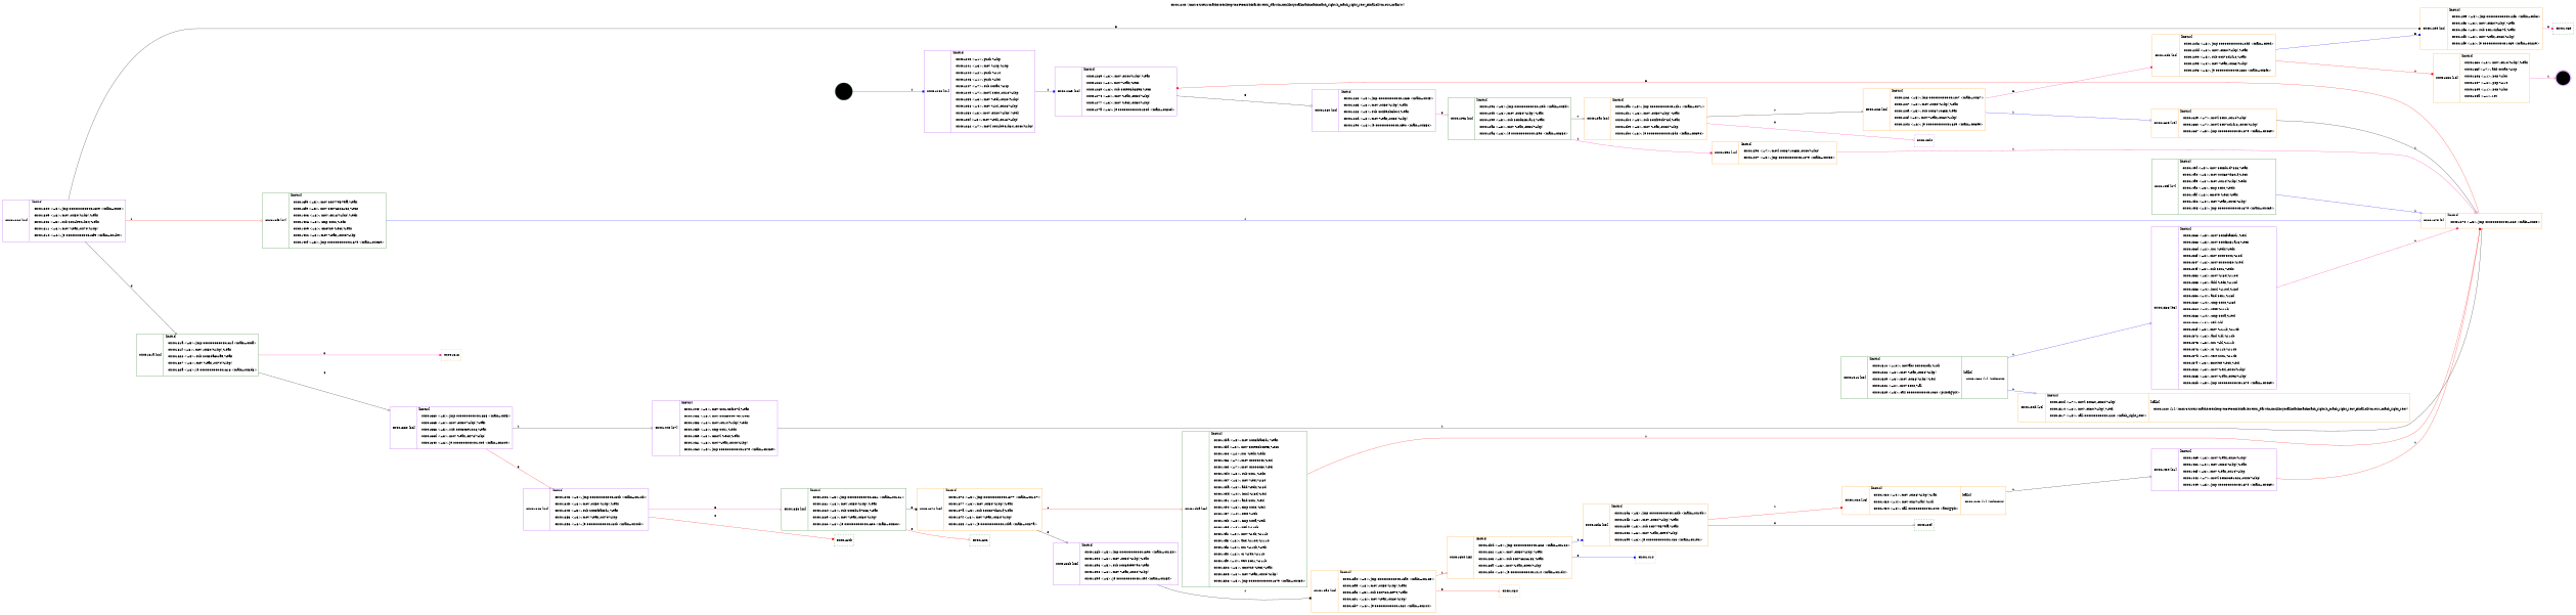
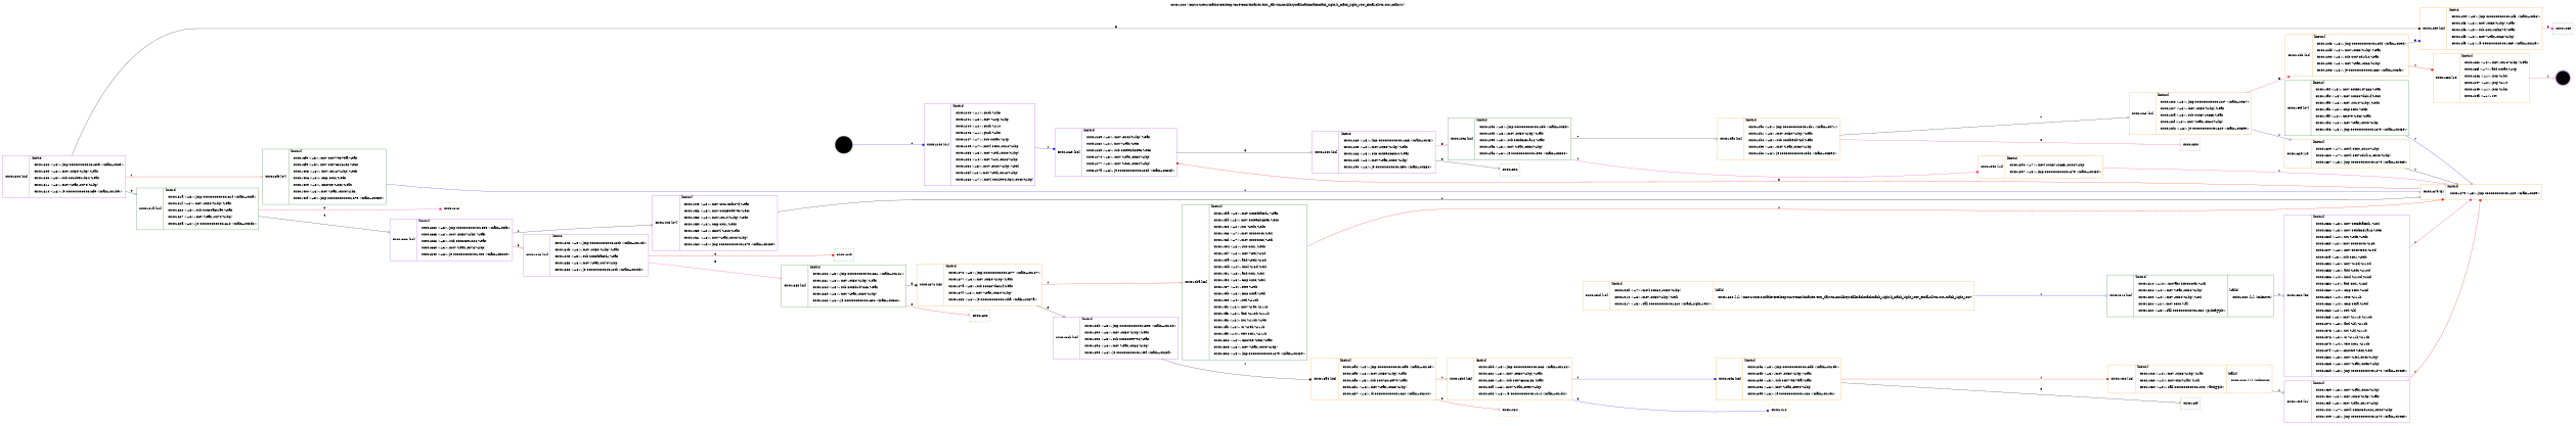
  digraph {
    label="0x401240 (/mnt/c/Users/mathe/Desktop/tcc/POCII/binaries/extr_darwin-xnulibsyscallmachmachmach_right.h_mach_right_recv_Final-ollvm.out::main(0))"
    labelloc=t
    rankdir=LR
    node [color=darkorange shape=record]
    edge [arrowhead=odot color=black]
    Entry [color=darkgreen fillcolor=black height=0.3 shape=circle style=filled width=0.3]
    n2 [color=purple label="{\n     0x401240 [41]\l\n     | [instrs]\l\n     &nbsp;&nbsp;0x401240 \<+1\>: push %rbp\l\n     &nbsp;&nbsp;0x401241 \<+3\>: mov %rsp,%rbp\l\n     &nbsp;&nbsp;0x401244 \<+2\>: push %r14\l\n     &nbsp;&nbsp;0x401246 \<+1\>: push %rbx\l\n     &nbsp;&nbsp;0x401247 \<+7\>: sub $0xa0,%rsp\l\n     &nbsp;&nbsp;0x40124e \<+7\>: movl $0x0,-0x1c(%rbp)\l\n     &nbsp;&nbsp;0x401255 \<+3\>: mov %edi,-0x20(%rbp)\l\n     &nbsp;&nbsp;0x401258 \<+4\>: mov %rsi,-0x28(%rbp)\l\n     &nbsp;&nbsp;0x40125c \<+3\>: mov -0x20(%rbp),%edi\l\n     &nbsp;&nbsp;0x40125f \<+3\>: mov %edi,-0x18(%rbp)\l\n     &nbsp;&nbsp;0x401262 \<+7\>: movl $0x1b941b34,-0x4c(%rbp)\l\n  }"]
    n3 [color=purple label="{\n     0x401269 [23]\l\n     | [instrs]\l\n     &nbsp;&nbsp;0x401269 \<+3\>: mov -0x4c(%rbp),%eax\l\n     &nbsp;&nbsp;0x40126c \<+2\>: mov %eax,%ecx\l\n     &nbsp;&nbsp;0x40126e \<+6\>: sub $0x9e3b8595,%ecx\l\n     &nbsp;&nbsp;0x401274 \<+3\>: mov %eax,-0x50(%rbp)\l\n     &nbsp;&nbsp;0x401277 \<+3\>: mov %ecx,-0x54(%rbp)\l\n     &nbsp;&nbsp;0x40127a \<+6\>: je 000000000040150d \<main+0x2cd\>\l\n  }"]
    n4 [color=purple label="{\n     0x401280 [22]\l\n     | [instrs]\l\n     &nbsp;&nbsp;0x401280 \<+5\>: jmp 0000000000401285 \<main+0x45\>\l\n     &nbsp;&nbsp;0x401285 \<+3\>: mov -0x50(%rbp),%eax\l\n     &nbsp;&nbsp;0x401288 \<+5\>: sub $0xb92b3b04,%eax\l\n     &nbsp;&nbsp;0x40128d \<+3\>: mov %eax,-0x58(%rbp)\l\n     &nbsp;&nbsp;0x401290 \<+6\>: je 000000000040159c \<main+0x35c\>\l\n  }"]
    n5 [label="{\n     0x40150d [15]\l\n     | [instrs]\l\n     &nbsp;&nbsp;0x40150d \<+7\>: movl $0x64,-0x30(%rbp)\l\n     &nbsp;&nbsp;0x401514 \<+3\>: mov -0x30(%rbp),%edi\l\n     &nbsp;&nbsp;0x401517 \<+5\>: call 0000000000401220 \<mach_right_recv\>\l\n     | [calls]\l\n     &nbsp;&nbsp;0x401220 \{1\} (/mnt/c/Users/mathe/Desktop/tcc/POCII/binaries/extr_darwin-xnulibsyscallmachmachmach_right.h_mach_right_recv_Final-ollvm.out::mach_right_recv)\l\n  }"]
    n6 [color=darkgreen label="{\n     0x40151c [23]\l\n     | [instrs]\l\n     &nbsp;&nbsp;0x40151c \<+10\>: movabs $0x4020f2,%rdi\l\n     &nbsp;&nbsp;0x401526 \<+3\>: mov %eax,-0x38(%rbp)\l\n     &nbsp;&nbsp;0x401529 \<+3\>: mov -0x38(%rbp),%esi\l\n     &nbsp;&nbsp;0x40152c \<+2\>: mov $0x0,%al\l\n     &nbsp;&nbsp;0x40152e \<+5\>: call 0000000000401030 \<printf@plt\>\l\n     | [calls]\l\n     &nbsp;&nbsp;0x401030 \{1\} (unknown)\l\n  }"]
+   n7 [color=darkgreen label="{\n     0x40159c\l\n  }" style=dashed]
    n8 [color=darkgreen label="{\n     0x401296 [22]\l\n     | [instrs]\l\n     &nbsp;&nbsp;0x401296 \<+5\>: jmp 000000000040129b \<main+0x5b\>\l\n     &nbsp;&nbsp;0x40129b \<+3\>: mov -0x50(%rbp),%eax\l\n     &nbsp;&nbsp;0x40129e \<+5\>: sub $0xd5251a18,%eax\l\n     &nbsp;&nbsp;0x4012a3 \<+3\>: mov %eax,-0x5c(%rbp)\l\n     &nbsp;&nbsp;0x4012a6 \<+6\>: je 0000000000401590 \<main+0x350\>\l\n  }"]
    n9 [color=purple label="{\n     0x401533 [93]\l\n     | [instrs]\l\n     &nbsp;&nbsp;0x401533 \<+5\>: mov $0x3fcac5d1,%esi\l\n     &nbsp;&nbsp;0x401538 \<+5\>: mov $0xd5251a18,%ecx\l\n     &nbsp;&nbsp;0x40153d \<+2\>: xor %edx,%edx\l\n     &nbsp;&nbsp;0x40153f \<+8\>: mov 0x40404c,%r8d\l\n     &nbsp;&nbsp;0x401547 \<+8\>: mov 0x404050,%r9d\l\n     &nbsp;&nbsp;0x40154f \<+3\>: sub $0x1,%edx\l\n     &nbsp;&nbsp;0x401552 \<+3\>: mov %r8d,%r10d\l\n     &nbsp;&nbsp;0x401555 \<+3\>: add %edx,%r10d\l\n     &nbsp;&nbsp;0x401558 \<+4\>: imul %r10d,%r8d\l\n     &nbsp;&nbsp;0x40155c \<+4\>: and $0x1,%r8d\l\n     &nbsp;&nbsp;0x401560 \<+4\>: cmp $0x0,%r8d\l\n     &nbsp;&nbsp;0x401564 \<+4\>: sete %r11b\l\n     &nbsp;&nbsp;0x401568 \<+4\>: cmp $0xa,%r9d\l\n     &nbsp;&nbsp;0x40156c \<+3\>: setl %bl\l\n     &nbsp;&nbsp;0x40156f \<+3\>: mov %r11b,%r14b\l\n     &nbsp;&nbsp;0x401572 \<+3\>: and %bl,%r14b\l\n     &nbsp;&nbsp;0x401575 \<+3\>: xor %bl,%r11b\l\n     &nbsp;&nbsp;0x401578 \<+3\>: or %r11b,%r14b\l\n     &nbsp;&nbsp;0x40157b \<+4\>: test $0x1,%r14b\l\n     &nbsp;&nbsp;0x40157f \<+3\>: cmovne %ecx,%esi\l\n     &nbsp;&nbsp;0x401582 \<+3\>: mov %esi,-0x4c(%rbp)\l\n     &nbsp;&nbsp;0x401585 \<+6\>: mov %eax,-0x98(%rbp)\l\n     &nbsp;&nbsp;0x40158b \<+5\>: jmp 000000000040167e \<main+0x43e\>\l\n  }"]
    n10 [label="{\n     0x401590 [12]\l\n     | [instrs]\l\n     &nbsp;&nbsp;0x401590 \<+7\>: movl $0x6710655,-0x4c(%rbp)\l\n     &nbsp;&nbsp;0x401597 \<+5\>: jmp 000000000040167e \<main+0x43e\>\l\n  }"]
    n11 [label="{\n     0x4012ac [22]\l\n     | [instrs]\l\n     &nbsp;&nbsp;0x4012ac \<+5\>: jmp 00000000004012b1 \<main+0x71\>\l\n     &nbsp;&nbsp;0x4012b1 \<+3\>: mov -0x50(%rbp),%eax\l\n     &nbsp;&nbsp;0x4012b4 \<+5\>: sub $0xf494b78d,%eax\l\n     &nbsp;&nbsp;0x4012b9 \<+3\>: mov %eax,-0x60(%rbp)\l\n     &nbsp;&nbsp;0x4012bc \<+6\>: je 00000000004015d4 \<main+0x394\>\l\n  }"]
    Exit [color=purple fillcolor=black height=0.3 peripheries=2 shape=circle style=filled width=0.3]
    n13 [label="{\n     0x40167e [5]\l\n     | [instrs]\l\n     &nbsp;&nbsp;0x40167e \<+5\>: jmp 0000000000401269 \<main+0x29\>\l\n  }"]
    n14 [color=purple label="{\n     0x4015d4\l\n  }" style=dashed]
    n15 [label="{\n     0x4012c2 [22]\l\n     | [instrs]\l\n     &nbsp;&nbsp;0x4012c2 \<+5\>: jmp 00000000004012c7 \<main+0x87\>\l\n     &nbsp;&nbsp;0x4012c7 \<+3\>: mov -0x50(%rbp),%eax\l\n     &nbsp;&nbsp;0x4012ca \<+5\>: sub $0x6710655,%eax\l\n     &nbsp;&nbsp;0x4012cf \<+3\>: mov %eax,-0x64(%rbp)\l\n     &nbsp;&nbsp;0x4012d2 \<+6\>: je 0000000000401629 \<main+0x3e9\>\l\n  }"]
    n16 [label="{\n     0x401629 [19]\l\n     | [instrs]\l\n     &nbsp;&nbsp;0x401629 \<+7\>: movl $0x0,-0x1c(%rbp)\l\n     &nbsp;&nbsp;0x401630 \<+7\>: movl $0x72d1f12,-0x4c(%rbp)\l\n     &nbsp;&nbsp;0x401637 \<+5\>: jmp 000000000040167e \<main+0x43e\>\l\n  }"]
    n17 [label="{\n     0x4012d8 [22]\l\n     | [instrs]\l\n     &nbsp;&nbsp;0x4012d8 \<+5\>: jmp 00000000004012dd \<main+0x9d\>\l\n     &nbsp;&nbsp;0x4012dd \<+3\>: mov -0x50(%rbp),%eax\l\n     &nbsp;&nbsp;0x4012e0 \<+5\>: sub $0x72d1f12,%eax\l\n     &nbsp;&nbsp;0x4012e5 \<+3\>: mov %eax,-0x68(%rbp)\l\n     &nbsp;&nbsp;0x4012e8 \<+6\>: je 000000000040163c \<main+0x3fc\>\l\n  }"]
    n18 [label="{\n     0x40163c [15]\l\n     | [instrs]\l\n     &nbsp;&nbsp;0x40163c \<+3\>: mov -0x1c(%rbp),%eax\l\n     &nbsp;&nbsp;0x40163f \<+7\>: add $0xa0,%rsp\l\n     &nbsp;&nbsp;0x401646 \<+1\>: pop %rbx\l\n     &nbsp;&nbsp;0x401647 \<+2\>: pop %r14\l\n     &nbsp;&nbsp;0x401649 \<+1\>: pop %rbp\l\n     &nbsp;&nbsp;0x40164a \<+1\>: ret\l\n  }"]
    n19 [label="{\n     0x4012ee [22]\l\n     | [instrs]\l\n     &nbsp;&nbsp;0x4012ee \<+5\>: jmp 00000000004012f3 \<main+0xb3\>\l\n     &nbsp;&nbsp;0x4012f3 \<+3\>: mov -0x50(%rbp),%eax\l\n     &nbsp;&nbsp;0x4012f6 \<+5\>: sub $0x142f687d,%eax\l\n     &nbsp;&nbsp;0x4012fb \<+3\>: mov %eax,-0x6c(%rbp)\l\n     &nbsp;&nbsp;0x4012fe \<+6\>: je 0000000000401469 \<main+0x229\>\l\n  }"]
    n20 [color=purple label="{\n     0x401439 [21]\l\n     | [instrs]\l\n     &nbsp;&nbsp;0x401439 \<+3\>: mov %eax,-0x2c(%rbp)\l\n     &nbsp;&nbsp;0x40143c \<+3\>: mov -0x2c(%rbp),%eax\l\n     &nbsp;&nbsp;0x40143f \<+3\>: mov %eax,-0x14(%rbp)\l\n     &nbsp;&nbsp;0x401442 \<+7\>: movl $0x303e1026,-0x4c(%rbp)\l\n     &nbsp;&nbsp;0x401449 \<+5\>: jmp 000000000040167e \<main+0x43e\>\l\n  }"]
    n21 [color=darkgreen label="{\n     0x401469\l\n  }" style=dashed]
    n22 [color=darkgreen label="{\n     0x4013ef\l\n  }" style=dashed]
    n23 [color=purple label="{\n     0x401304 [22]\l\n     | [instrs]\l\n     &nbsp;&nbsp;0x401304 \<+5\>: jmp 0000000000401309 \<main+0xc9\>\l\n     &nbsp;&nbsp;0x401309 \<+3\>: mov -0x50(%rbp),%eax\l\n     &nbsp;&nbsp;0x40130c \<+5\>: sub $0x1b941b34,%eax\l\n     &nbsp;&nbsp;0x401311 \<+3\>: mov %eax,-0x70(%rbp)\l\n     &nbsp;&nbsp;0x401314 \<+6\>: je 00000000004013f9 \<main+0x1b9\>\l\n  }"]
    n24 [color=darkgreen label="{\n     0x4013f9 [27]\l\n     | [instrs]\l\n     &nbsp;&nbsp;0x4013f9 \<+5\>: mov $0x77e579fa,%eax\l\n     &nbsp;&nbsp;0x4013fe \<+5\>: mov $0x76326158,%ecx\l\n     &nbsp;&nbsp;0x401403 \<+3\>: mov -0x18(%rbp),%edx\l\n     &nbsp;&nbsp;0x401406 \<+3\>: cmp $0x2,%edx\l\n     &nbsp;&nbsp;0x401409 \<+3\>: cmovne %ecx,%eax\l\n     &nbsp;&nbsp;0x40140c \<+3\>: mov %eax,-0x4c(%rbp)\l\n     &nbsp;&nbsp;0x40140f \<+5\>: jmp 000000000040167e \<main+0x43e\>\l\n  }"]
    n25 [color=darkgreen label="{\n     0x40131a [22]\l\n     | [instrs]\l\n     &nbsp;&nbsp;0x40131a \<+5\>: jmp 000000000040131f \<main+0xdf\>\l\n     &nbsp;&nbsp;0x40131f \<+3\>: mov -0x50(%rbp),%eax\l\n     &nbsp;&nbsp;0x401322 \<+5\>: sub $0x20a3c1a9,%eax\l\n     &nbsp;&nbsp;0x401327 \<+3\>: mov %eax,-0x74(%rbp)\l\n     &nbsp;&nbsp;0x40132a \<+6\>: je 0000000000401618 \<main+0x3d8\>\l\n  }"]
    n26 [label="{\n     0x40142c [13]\l\n     | [instrs]\l\n     &nbsp;&nbsp;0x40142c \<+4\>: mov -0x28(%rbp),%rax\l\n     &nbsp;&nbsp;0x401430 \<+4\>: mov 0x8(%rax),%rdi\l\n     &nbsp;&nbsp;0x401434 \<+5\>: call 0000000000401040 \<atoi@plt\>\l\n     | [calls]\l\n     &nbsp;&nbsp;0x401040 \{1\} (unknown)\l\n  }"]
    n27 [label="{\n     0x401618\l\n  }" style=dashed]
    n28 [color=purple label="{\n     0x401330 [22]\l\n     | [instrs]\l\n     &nbsp;&nbsp;0x401330 \<+5\>: jmp 0000000000401335 \<main+0xf5\>\l\n     &nbsp;&nbsp;0x401335 \<+3\>: mov -0x50(%rbp),%eax\l\n     &nbsp;&nbsp;0x401338 \<+5\>: sub $0x303e1026,%eax\l\n     &nbsp;&nbsp;0x40133d \<+3\>: mov %eax,-0x78(%rbp)\l\n     &nbsp;&nbsp;0x401340 \<+6\>: je 000000000040144e \<main+0x20e\>\l\n  }"]
    n29 [label="{\n     0x4013d6 [25]\l\n     | [instrs]\l\n     &nbsp;&nbsp;0x4013d6 \<+5\>: jmp 00000000004013db \<main+0x19b\>\l\n     &nbsp;&nbsp;0x4013db \<+3\>: mov -0x50(%rbp),%eax\l\n     &nbsp;&nbsp;0x4013de \<+5\>: sub $0x77e579fa,%eax\l\n     &nbsp;&nbsp;0x4013e3 \<+6\>: mov %eax,-0x94(%rbp)\l\n     &nbsp;&nbsp;0x4013e9 \<+6\>: je 000000000040142c \<main+0x1ec\>\l\n  }"]
    n30 [color=purple label="{\n     0x40144e [27]\l\n     | [instrs]\l\n     &nbsp;&nbsp;0x40144e \<+5\>: mov $0x142f687d,%eax\l\n     &nbsp;&nbsp;0x401453 \<+5\>: mov $0x6e09979c,%ecx\l\n     &nbsp;&nbsp;0x401458 \<+3\>: mov -0x14(%rbp),%edx\l\n     &nbsp;&nbsp;0x40145b \<+3\>: cmp $0x1,%edx\l\n     &nbsp;&nbsp;0x40145e \<+3\>: cmovl %ecx,%eax\l\n     &nbsp;&nbsp;0x401461 \<+3\>: mov %eax,-0x4c(%rbp)\l\n     &nbsp;&nbsp;0x401464 \<+5\>: jmp 000000000040167e \<main+0x43e\>\l\n  }"]
    n31 [color=purple label="{\n     0x401346 [22]\l\n     | [instrs]\l\n     &nbsp;&nbsp;0x401346 \<+5\>: jmp 000000000040134b \<main+0x10b\>\l\n     &nbsp;&nbsp;0x40134b \<+3\>: mov -0x50(%rbp),%eax\l\n     &nbsp;&nbsp;0x40134e \<+5\>: sub $0x3fcac5d1,%eax\l\n     &nbsp;&nbsp;0x401353 \<+3\>: mov %eax,-0x7c(%rbp)\l\n     &nbsp;&nbsp;0x401356 \<+6\>: je 000000000040164b \<main+0x40b\>\l\n  }"]
    n32 [label="{\n     0x401414\l\n  }" style=dashed]
    n33 [color=darkgreen label="{\n     0x40164b\l\n  }" style=dashed]
    n34 [color=darkgreen label="{\n     0x40135c [22]\l\n     | [instrs]\l\n     &nbsp;&nbsp;0x40135c \<+5\>: jmp 0000000000401361 \<main+0x121\>\l\n     &nbsp;&nbsp;0x401361 \<+3\>: mov -0x50(%rbp),%eax\l\n     &nbsp;&nbsp;0x401364 \<+5\>: sub $0x5b1d7888,%eax\l\n     &nbsp;&nbsp;0x401369 \<+3\>: mov %eax,-0x80(%rbp)\l\n     &nbsp;&nbsp;0x40136c \<+6\>: je 000000000040160c \<main+0x3cc\>\l\n  }"]
    n35 [label="{\n     0x4013bd [25]\l\n     | [instrs]\l\n     &nbsp;&nbsp;0x4013bd \<+5\>: jmp 00000000004013c2 \<main+0x182\>\l\n     &nbsp;&nbsp;0x4013c2 \<+3\>: mov -0x50(%rbp),%eax\l\n     &nbsp;&nbsp;0x4013c5 \<+5\>: sub $0x76326158,%eax\l\n     &nbsp;&nbsp;0x4013ca \<+6\>: mov %eax,-0x90(%rbp)\l\n     &nbsp;&nbsp;0x4013d0 \<+6\>: je 0000000000401414 \<main+0x1d4\>\l\n  }"]
    n36 [color=darkgreen label="{\n     0x40160c\l\n  }" style=dashed]
    n37 [label="{\n     0x401372 [25]\l\n     | [instrs]\l\n     &nbsp;&nbsp;0x401372 \<+5\>: jmp 0000000000401377 \<main+0x137\>\l\n     &nbsp;&nbsp;0x401377 \<+3\>: mov -0x50(%rbp),%eax\l\n     &nbsp;&nbsp;0x40137a \<+5\>: sub $0x607d601f,%eax\l\n     &nbsp;&nbsp;0x40137f \<+6\>: mov %eax,-0x84(%rbp)\l\n     &nbsp;&nbsp;0x401385 \<+6\>: je 00000000004014ba \<main+0x27a\>\l\n  }"]
    n38 [label="{\n     0x401484\l\n  }" style=dashed]
    n39 [color=darkgreen label="{\n     0x4014ba [83]\l\n     | [instrs]\l\n     &nbsp;&nbsp;0x4014ba \<+5\>: mov $0x3fcac5d1,%eax\l\n     &nbsp;&nbsp;0x4014bf \<+5\>: mov $0x9e3b8595,%ecx\l\n     &nbsp;&nbsp;0x4014c4 \<+2\>: xor %edx,%edx\l\n     &nbsp;&nbsp;0x4014c6 \<+7\>: mov 0x40404c,%esi\l\n     &nbsp;&nbsp;0x4014cd \<+7\>: mov 0x404050,%edi\l\n     &nbsp;&nbsp;0x4014d4 \<+3\>: sub $0x1,%edx\l\n     &nbsp;&nbsp;0x4014d7 \<+3\>: mov %esi,%r8d\l\n     &nbsp;&nbsp;0x4014da \<+3\>: add %edx,%r8d\l\n     &nbsp;&nbsp;0x4014dd \<+4\>: imul %r8d,%esi\l\n     &nbsp;&nbsp;0x4014e1 \<+3\>: and $0x1,%esi\l\n     &nbsp;&nbsp;0x4014e4 \<+3\>: cmp $0x0,%esi\l\n     &nbsp;&nbsp;0x4014e7 \<+4\>: sete %r9b\l\n     &nbsp;&nbsp;0x4014eb \<+3\>: cmp $0xa,%edi\l\n     &nbsp;&nbsp;0x4014ee \<+4\>: setl %r10b\l\n     &nbsp;&nbsp;0x4014f2 \<+3\>: mov %r9b,%r11b\l\n     &nbsp;&nbsp;0x4014f5 \<+3\>: and %r10b,%r11b\l\n     &nbsp;&nbsp;0x4014f8 \<+3\>: xor %r10b,%r9b\l\n     &nbsp;&nbsp;0x4014fb \<+3\>: or %r9b,%r11b\l\n     &nbsp;&nbsp;0x4014fe \<+4\>: test $0x1,%r11b\l\n     &nbsp;&nbsp;0x401502 \<+3\>: cmovne %ecx,%eax\l\n     &nbsp;&nbsp;0x401505 \<+3\>: mov %eax,-0x4c(%rbp)\l\n     &nbsp;&nbsp;0x401508 \<+5\>: jmp 000000000040167e \<main+0x43e\>\l\n  }"]
    n40 [color=purple label="{\n     0x40138b [25]\l\n     | [instrs]\l\n     &nbsp;&nbsp;0x40138b \<+5\>: jmp 0000000000401390 \<main+0x150\>\l\n     &nbsp;&nbsp;0x401390 \<+3\>: mov -0x50(%rbp),%eax\l\n     &nbsp;&nbsp;0x401393 \<+5\>: sub $0x6e09979c,%eax\l\n     &nbsp;&nbsp;0x401398 \<+6\>: mov %eax,-0x88(%rbp)\l\n     &nbsp;&nbsp;0x40139e \<+6\>: je 000000000040149f \<main+0x25f\>\l\n  }"]
    n41 [label="{\n     0x4013a4 [25]\l\n     | [instrs]\l\n     &nbsp;&nbsp;0x4013a4 \<+5\>: jmp 00000000004013a9 \<main+0x169\>\l\n     &nbsp;&nbsp;0x4013a9 \<+3\>: mov -0x50(%rbp),%eax\l\n     &nbsp;&nbsp;0x4013ac \<+5\>: sub $0x76015e79,%eax\l\n     &nbsp;&nbsp;0x4013b1 \<+6\>: mov %eax,-0x8c(%rbp)\l\n     &nbsp;&nbsp;0x4013b7 \<+6\>: je 0000000000401484 \<main+0x244\>\l\n  }"]
    n42 [color=darkgreen label="{\n     0x40149f [27]\l\n     | [instrs]\l\n     &nbsp;&nbsp;0x40149f \<+5\>: mov $0x5b1d7888,%eax\l\n     &nbsp;&nbsp;0x4014a4 \<+5\>: mov $0x607d601f,%ecx\l\n     &nbsp;&nbsp;0x4014a9 \<+3\>: mov -0x14(%rbp),%edx\l\n     &nbsp;&nbsp;0x4014ac \<+3\>: cmp $0x0,%edx\l\n     &nbsp;&nbsp;0x4014af \<+3\>: cmove %ecx,%eax\l\n     &nbsp;&nbsp;0x4014b2 \<+3\>: mov %eax,-0x4c(%rbp)\l\n     &nbsp;&nbsp;0x4014b5 \<+5\>: jmp 000000000040167e \<main+0x43e\>\l\n  }"]
    Entry -> n2 [arrowhead=box color=blue label=" 1"]
    n2 -> n3 [arrowhead=box color=blue label=" 1"]
    n3 -> n4 [label=" 8"]
+   n4 -> n7 [label=" 0"]
    n4 -> n8 [color=deeppink label=" 8"]
-   n6 -> n5 [color=blue label=" 1"]
+   n5 -> n6 [color=blue label=" 1"]
    n6 -> n9 [color=blue label=" 1"]
    n8 -> n10 [arrowhead=box color=deeppink label=" 1"]
    n8 -> n11 [label=" 7"]
    n9 -> n13 [arrowhead=box color=deeppink label=" 1"]
    n10 -> n13 [color=deeppink label=" 1"]
    n11 -> n14 [color=deeppink label=" 0"]
    n11 -> n15 [label=" 7"]
    n13 -> n3 [arrowhead=box color=red label=" 8"]
    n15 -> n16 [color=blue label=" 1"]
    n15 -> n17 [arrowhead=box color=deeppink label=" 6"]
    n16 -> n13 [label=" 1"]
    n17 -> n18 [arrowhead=box color=red label=" 1"]
    n17 -> n19 [arrowhead=box color=blue label=" 5"]
    n18 -> Exit [color=deeppink label=" 1"]
    n19 -> n21 [arrowhead=box color=deeppink label=" 0"]
    n20 -> n13 [arrowhead=box color=red label=" 1"]
    n23 -> n19 [arrowhead=box label=" 5"]
    n23 -> n24 [color=red label=" 1"]
    n23 -> n25 [label=" 4"]
    n24 -> n13 [color=blue label=" 1"]
    n25 -> n27 [arrowhead=box color=deeppink label=" 0"]
    n25 -> n28 [label=" 4"]
    n26 -> n20 [label=" 1"]
    n28 -> n30 [label=" 1"]
    n28 -> n31 [color=red label=" 3"]
    n29 -> n22 [label=" 0"]
    n29 -> n26 [arrowhead=box color=red label=" 1"]
    n30 -> n13 [label=" 1"]
    n31 -> n33 [arrowhead=box color=red label=" 0"]
    n31 -> n34 [color=deeppink label=" 3"]
    n34 -> n36 [color=red label=" 0"]
    n34 -> n37 [arrowhead=box label=" 3"]
    n35 -> n29 [arrowhead=box color=blue label=" 1"]
    n35 -> n32 [arrowhead=box color=blue label=" 0"]
    n37 -> n39 [color=red label=" 1"]
    n37 -> n40 [label=" 2"]
    n39 -> n13 [arrowhead=box color=red label=" 1"]
    n40 -> n41 [arrowhead=box label=" 1"]
    n41 -> n35 [color=red label=" 1"]
    n41 -> n38 [color=red label=" 0"]
    n42 -> n13 [color=blue label=" 1"]
  }
